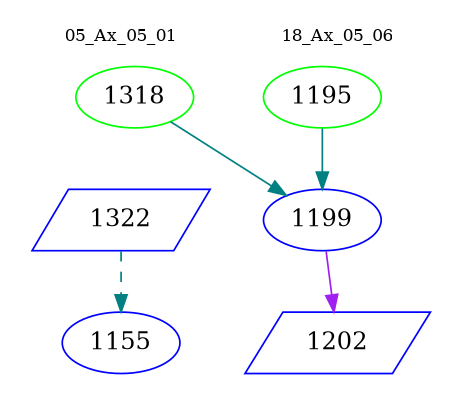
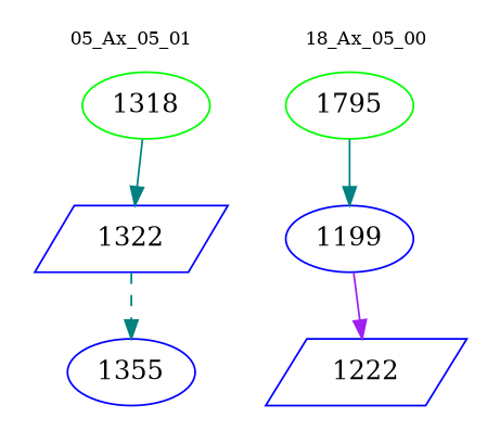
  digraph {
    node [color=blue shape=ellipse]
    edge [color=teal style=solid]
    n1 [color=green label=1318]
    n2 [label=1322 shape=parallelogram]
-   n3 [label=1155]
-   n4 [color=green label=1195]
+   n3 [label=1355]
+   n4 [color=green label=1795]
    n5 [label=1199]
-   n6 [label=1202 shape=parallelogram]
+   n6 [label=1222 shape=parallelogram]
    subgraph cluster_1 {
      color=white
      fontsize=10
      label="05_Ax_05_01"
      n1
      n2
      n3
    }
    subgraph cluster_2 {
      color=white
      fontsize=10
-     label="18_Ax_05_06"
+     label="18_Ax_05_00"
      n4
      n5
      n6
    }
-   n1 -> n5
+   n1 -> n2
    n2 -> n3 [style=dashed]
    n4 -> n5
    n5 -> n6 [color=purple]
  }
